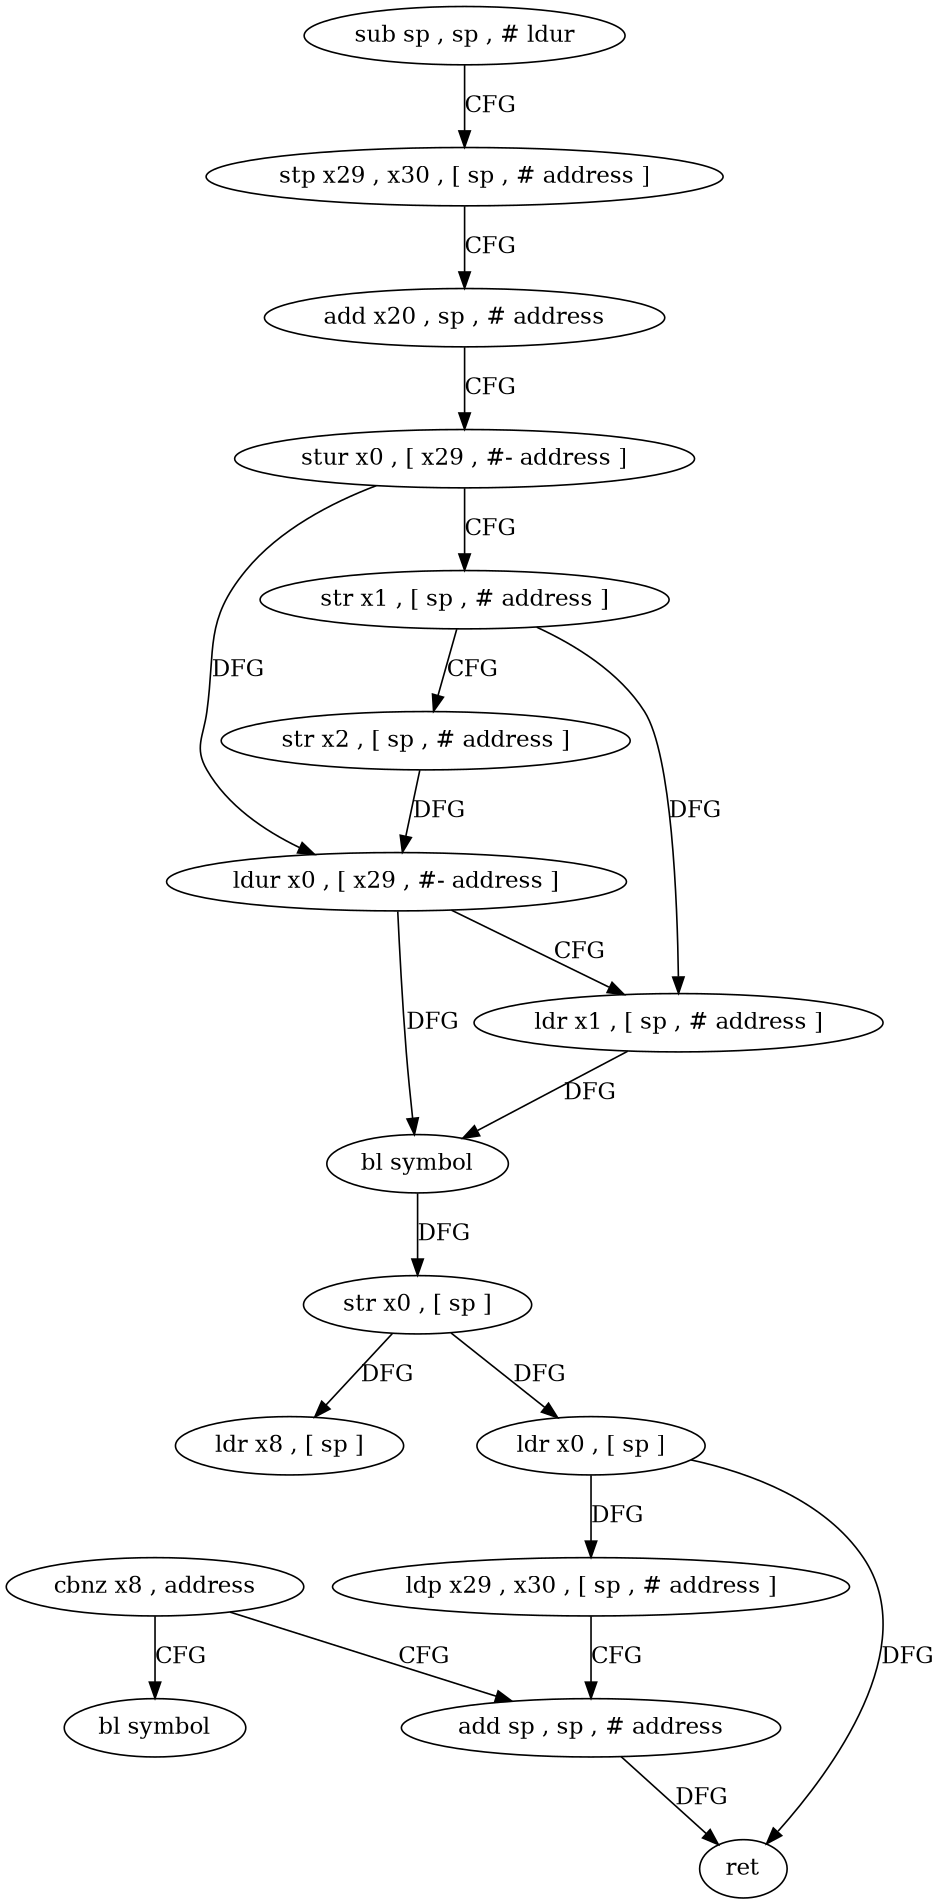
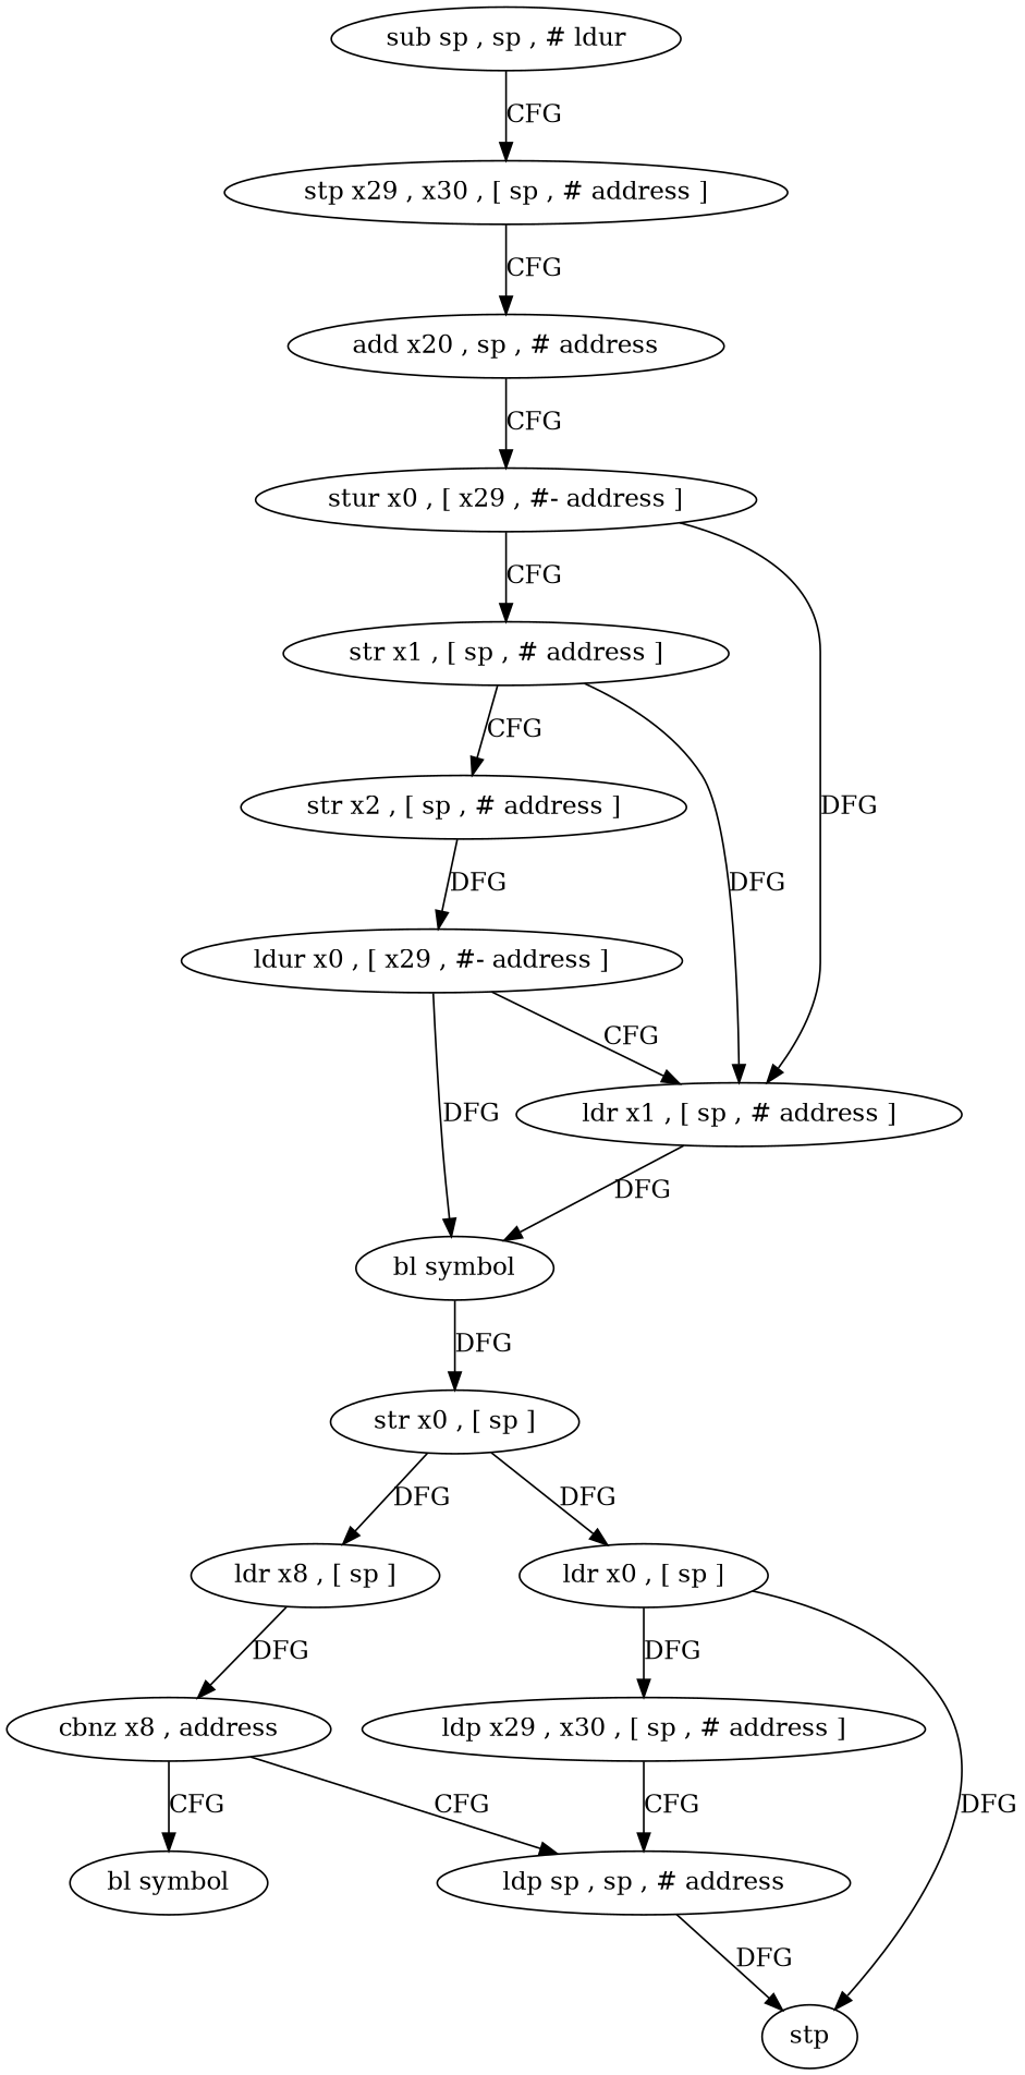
  digraph {
    n1 [label="sub sp , sp , # ldur"]
    n2 [label="stp x29 , x30 , [ sp , # address ]"]
    n3 [label="add x20 , sp , # address"]
    n4 [label="stur x0 , [ x29 , #- address ]"]
    n5 [label="str x1 , [ sp , # address ]"]
    n6 [label="ldur x0 , [ x29 , #- address ]"]
    n7 [label="str x2 , [ sp , # address ]"]
    n8 [label="ldr x1 , [ sp , # address ]"]
    n9 [label="bl symbol"]
    n10 [label="str x0 , [ sp ]"]
    n11 [label="ldr x8 , [ sp ]"]
    n12 [label="ldr x0 , [ sp ]"]
    n13 [label="cbnz x8 , address"]
    n14 [label="ldp x29 , x30 , [ sp , # address ]"]
-   n15 [label=ret]
+   n15 [label=stp]
    n16 [label="bl symbol"]
-   n17 [label="add sp , sp , # address"]
+   n17 [label="ldp sp , sp , # address"]
    n1 -> n2 [label=CFG]
    n2 -> n3 [label=CFG]
    n3 -> n4 [label=CFG]
    n4 -> n5 [label=CFG]
-   n4 -> n6 [label=DFG]
+   n4 -> n8 [label=DFG]
    n5 -> n7 [label=CFG]
    n5 -> n8 [label=DFG]
    n6 -> n8 [label=CFG]
    n6 -> n9 [label=DFG]
    n7 -> n6 [label=DFG]
    n8 -> n9 [label=DFG]
    n9 -> n10 [label=DFG]
    n10 -> n11 [label=DFG]
    n10 -> n12 [label=DFG]
+   n11 -> n13 [label=DFG]
    n12 -> n14 [label=DFG]
    n12 -> n15 [label=DFG]
    n13 -> n16 [label=CFG]
    n13 -> n17 [label=CFG]
    n14 -> n17 [label=CFG]
    n17 -> n15 [label=DFG]
  }
